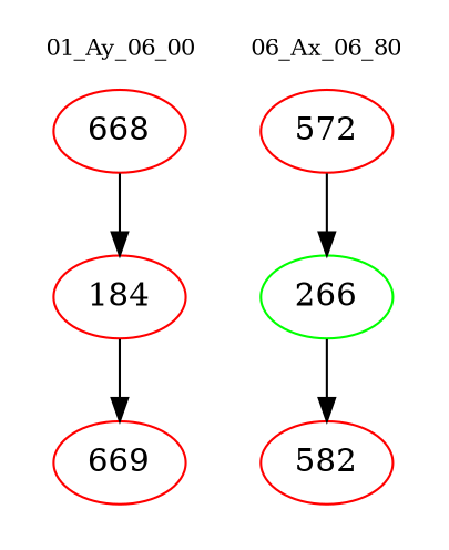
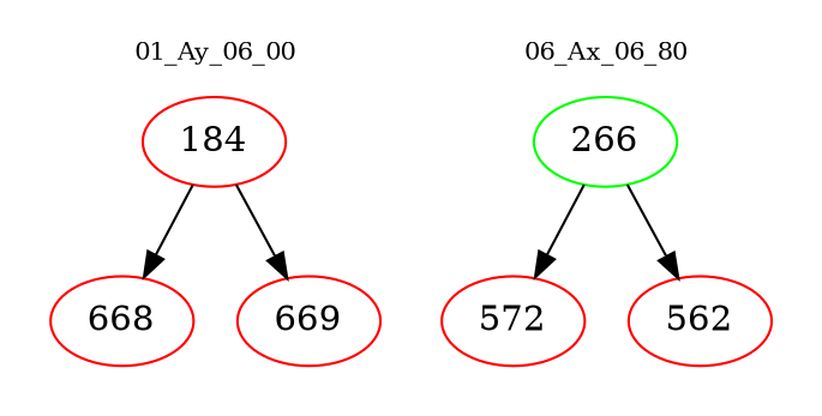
  digraph {
    node [color=red]
    edge [color=black]
    n1 [label=184]
    n2 [label=668]
    n3 [label=669]
    n4 [color=green label=266]
    n5 [label=572]
-   n6 [label=582]
+   n6 [label=562]
    subgraph cluster_1 {
      color=white
      fontsize=10
      label="01_Ay_06_00"
      n1
      n2
      n3
    }
    subgraph cluster_2 {
      color=white
      fontsize=10
      label="06_Ax_06_80"
      n4
      n5
      n6
    }
-   n2 -> n1
+   n1 -> n2
    n1 -> n3
-   n5 -> n4
+   n4 -> n5
    n4 -> n6
  }
